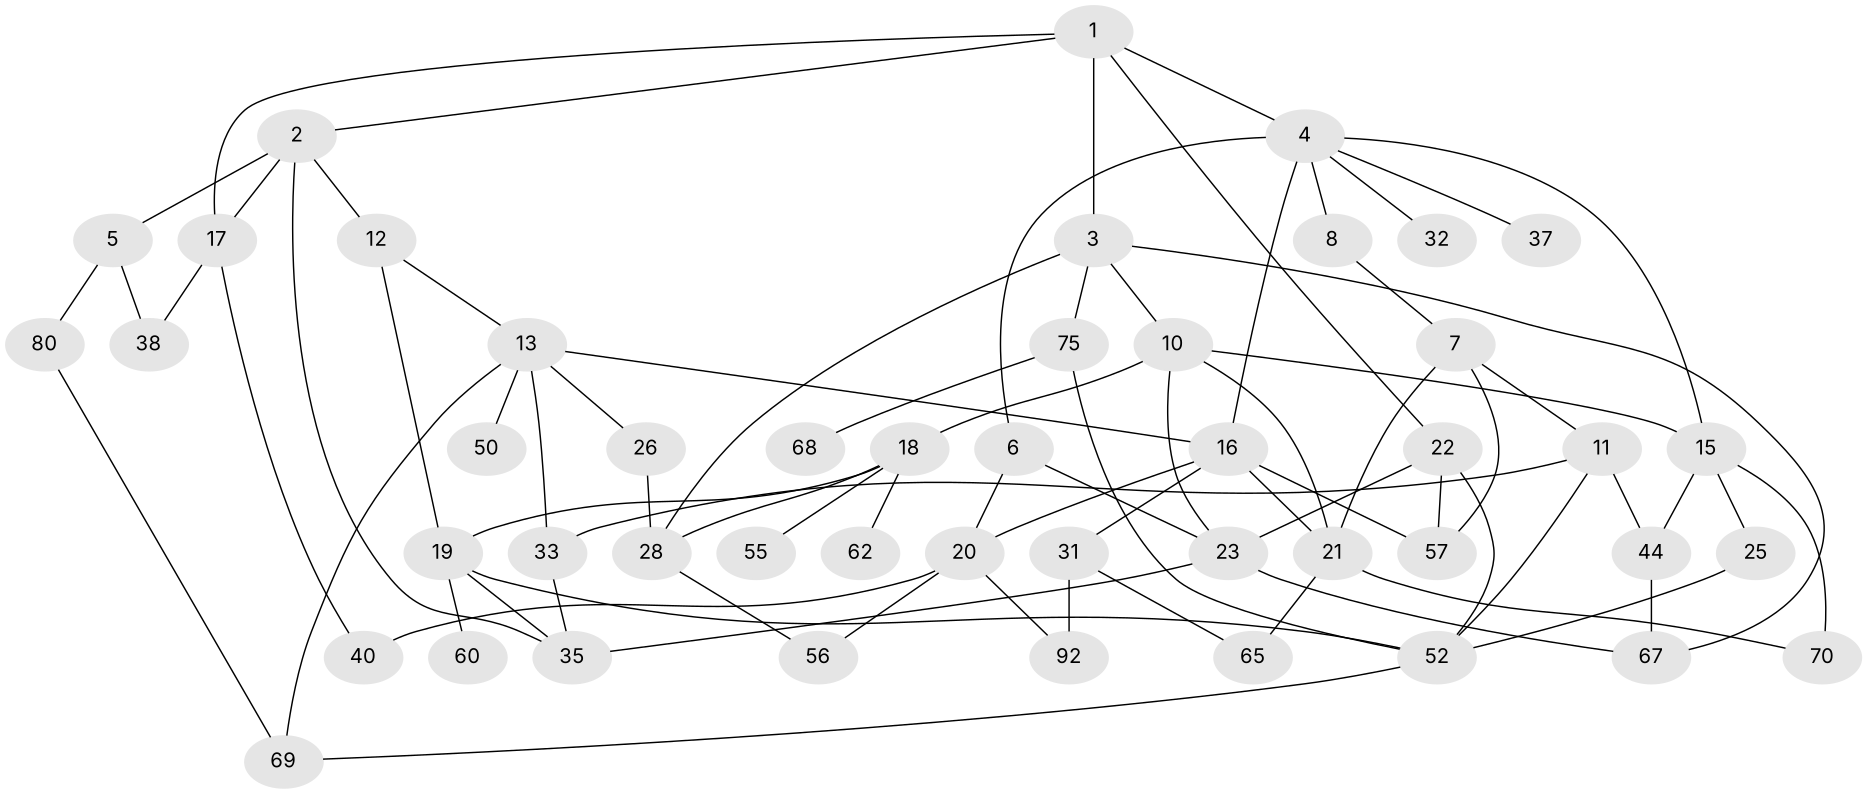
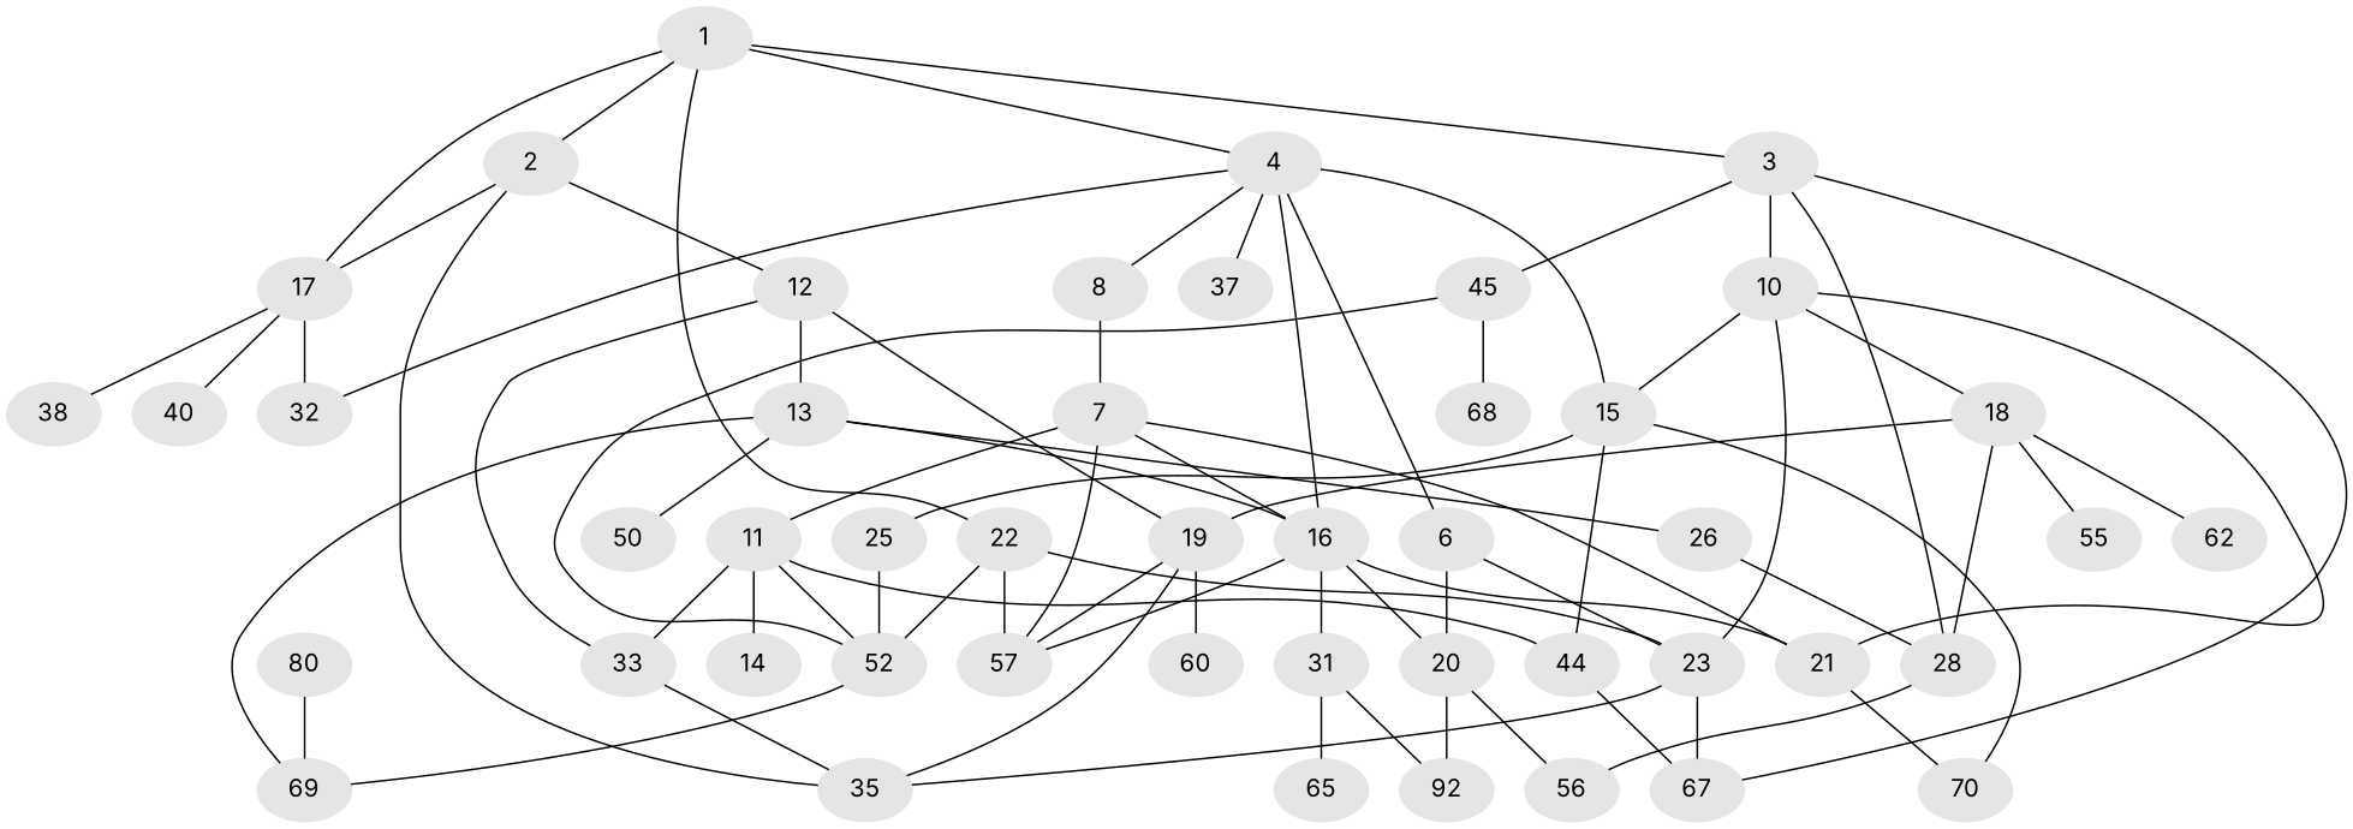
  graph {
    fontname=Inter
    node [color=gray90 fontname=Inter style=filled]
    edge [fontname=Inter]
    1
    2
    3 [super="+49"]
    4 [super="+29"]
    17 [super="+39"]
    22
-   5 [super="+9"]
    12 [super="+27"]
    35 [super="+64"]
    10 [super="+53"]
    28 [super="+58"]
-   45 [super="+59" label=75]
+   45 [super="+59"]
    67
    6
    8
    15 [super="+36"]
    16 [super="+71"]
    32
    37 [super="+47"]
    38
    40
    23 [super="+43"]
    52 [super="+63"]
    57
    n25 [label=80]
    33
    13 [super="+24"]
    19 [super="+48"]
    21 [super="+54"]
    18 [super="+61"]
    56
    68
    20 [super="+34"]
    7 [super="+41"]
    11 [super="+51"]
    44 [super="+46"]
    25
    70
    31 [super="+66"]
    69
    n41 [label=92]
+   14
    65
    55
    62
    26
    50
    60
    1 -- 2
    1 -- 3
    1 -- 4
    1 -- 17
    1 -- 22
    2 -- 17
-   2 -- 5
    2 -- 12
    2 -- 35
    3 -- 10
    3 -- 28
    3 -- 45
    3 -- 67
    4 -- 6
    4 -- 8
    4 -- 15
    4 -- 16 [weight=2]
    4 -- 32
    4 -- 37
+   17 -- 32
    17 -- 38
    17 -- 40
    22 -- 23
    22 -- 52
    22 -- 57
-   5 -- 38
-   5 -- n25
-   13 -- 33
+   12 -- 33
    12 -- 13
    12 -- 19
    10 -- 15
    10 -- 23
    10 -- 21
    10 -- 18
    28 -- 56
    45 -- 52
    45 -- 68
    6 -- 23
    6 -- 20
    8 -- 7
    15 -- 44
    15 -- 25
    15 -- 70
    16 -- 57
    16 -- 21
    16 -- 20
    16 -- 31
    23 -- 35
    23 -- 67
    52 -- 69
    n25 -- 69
    33 -- 35
    13 -- 16
    13 -- 69
    13 -- 26
    13 -- 50
    19 -- 35
-   19 -- 52
+   19 -- 57
    19 -- 60
    21 -- 70
-   21 -- 65
    18 -- 28
    18 -- 19
    18 -- 55
    18 -- 62
-   20 -- 40
    20 -- 56
    20 -- n41
+   7 -- 16
    7 -- 57
    7 -- 21
    7 -- 11
    11 -- 52
    11 -- 33
    11 -- 44
+   11 -- 14
    44 -- 67
    25 -- 52
    31 -- n41
    31 -- 65
    26 -- 28
  }
